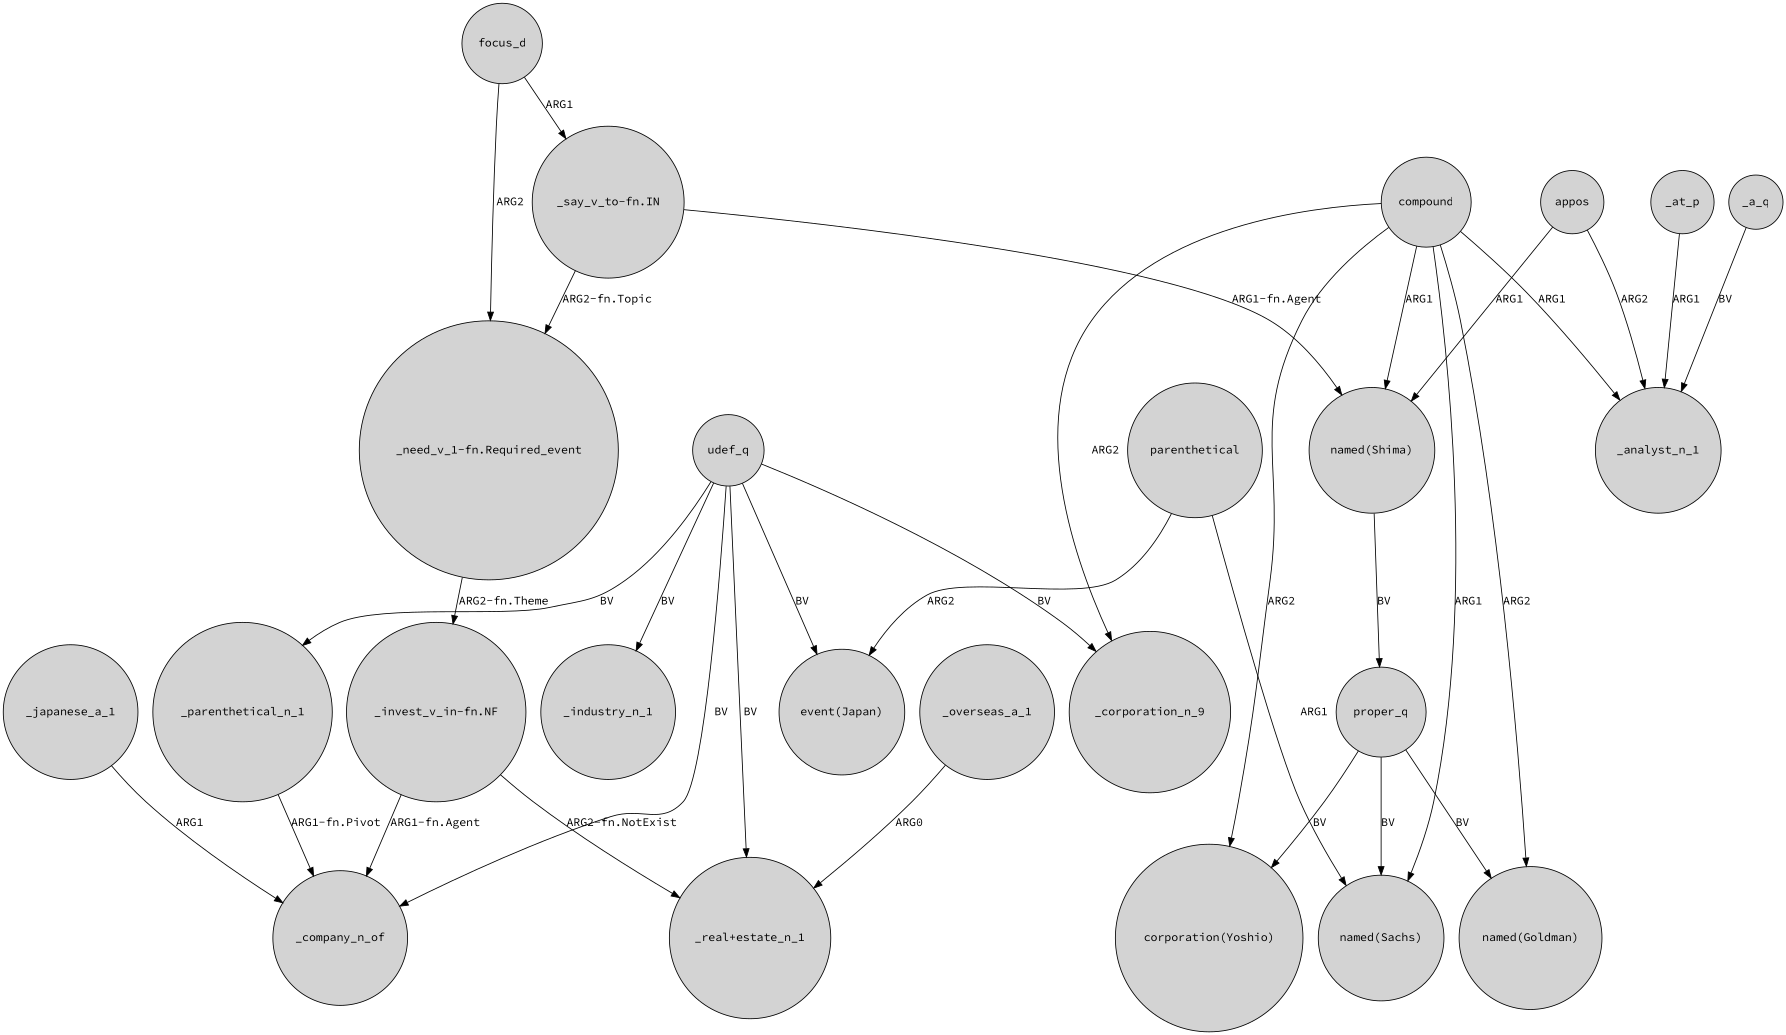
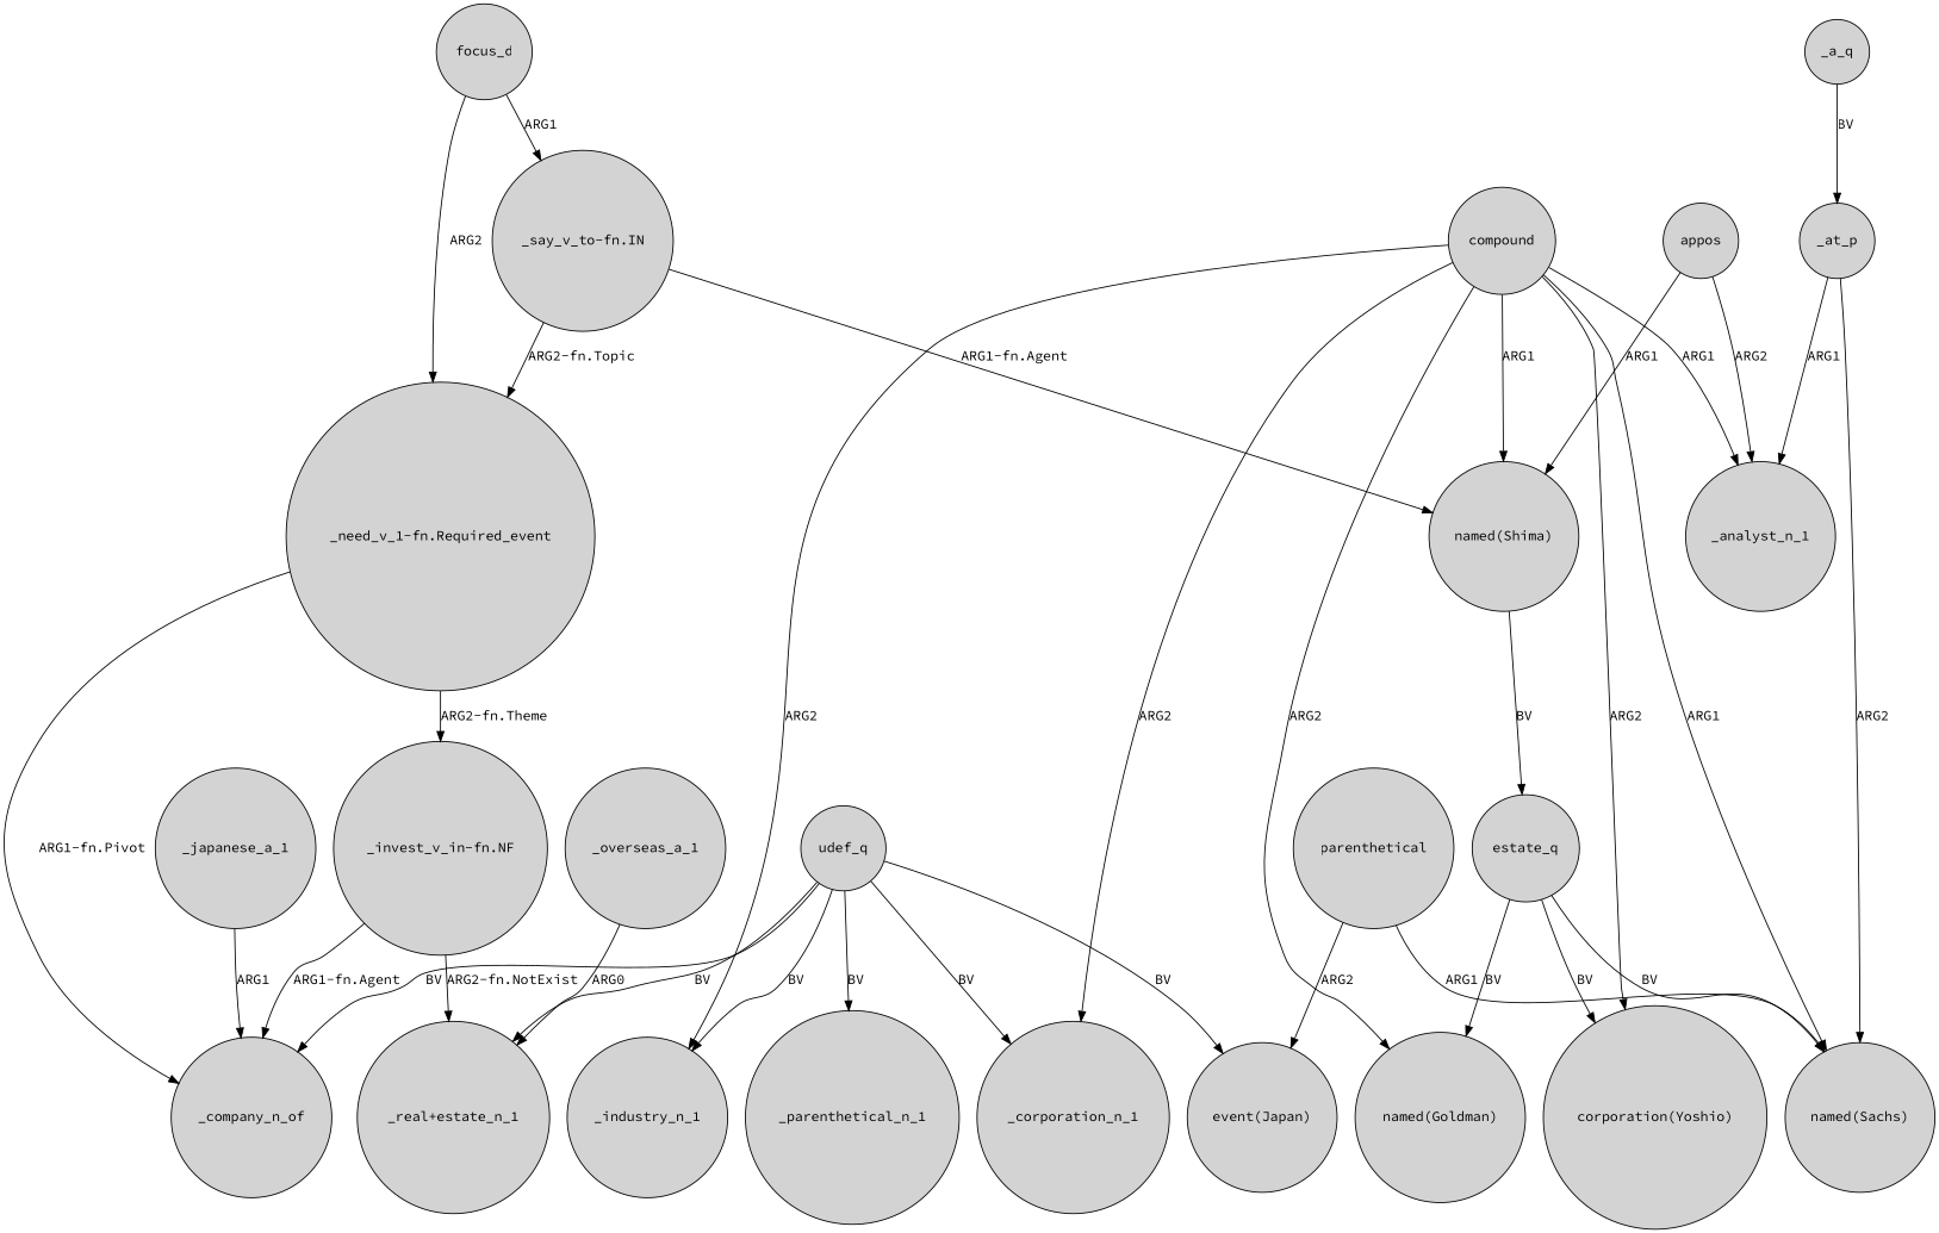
  digraph {
    fontname="Source Code Pro"
    node [fontname="Source Code Pro" shape=circle style=filled]
    edge [fontname="Source Code Pro"]
    n1 [label=_parenthetical_n_1]
    udef_q
    "_real+estate_n_1"
-   _corporation_n_1 [label=_corporation_n_9]
+   _corporation_n_1
    _company_n_of
    _industry_n_1
    n7 [label="event(Japan)"]
    n8 [label="corporation(Yoshio)"]
-   proper_q
+   proper_q [label=estate_q]
    "named(Sachs)"
    "named(Goldman)"
    "named(Shima)"
    _overseas_a_1
    _at_p
    _analyst_n_1
    compound
    "_invest_v_in-fn.NF"
    focus_d
    "_need_v_1-fn.Required_event"
    "_say_v_to-fn.IN"
    appos
    _japanese_a_1
    parenthetical
    _a_q
    udef_q -> n1 [label=BV]
    udef_q -> "_real+estate_n_1" [label=BV]
    udef_q -> _corporation_n_1 [label=BV]
    udef_q -> _company_n_of [label=BV]
    udef_q -> _industry_n_1 [label=BV]
    udef_q -> n7 [label=BV]
    proper_q -> n8 [label=BV]
    proper_q -> "named(Sachs)" [label=BV]
    proper_q -> "named(Goldman)" [label=BV]
    "named(Shima)" -> proper_q [label=BV]
    _overseas_a_1 -> "_real+estate_n_1" [label=ARG0]
+   _at_p -> "named(Sachs)" [label=ARG2]
    _at_p -> _analyst_n_1 [label=ARG1]
    compound -> _corporation_n_1 [label=ARG2]
+   compound -> _industry_n_1 [label=ARG2]
    compound -> n8 [label=ARG2]
    compound -> "named(Sachs)" [label=ARG1]
    compound -> "named(Goldman)" [label=ARG2]
    compound -> "named(Shima)" [label=ARG1]
    compound -> _analyst_n_1 [label=ARG1]
    "_invest_v_in-fn.NF" -> "_real+estate_n_1" [label="ARG2-fn.NotExist"]
    "_invest_v_in-fn.NF" -> _company_n_of [label="ARG1-fn.Agent"]
    focus_d -> "_need_v_1-fn.Required_event" [label=ARG2]
    focus_d -> "_say_v_to-fn.IN" [label=ARG1]
-   n1 -> _company_n_of [label="ARG1-fn.Pivot"]
+   "_need_v_1-fn.Required_event" -> _company_n_of [label="ARG1-fn.Pivot"]
    "_need_v_1-fn.Required_event" -> "_invest_v_in-fn.NF" [label="ARG2-fn.Theme"]
    "_say_v_to-fn.IN" -> "named(Shima)" [label="ARG1-fn.Agent"]
    "_say_v_to-fn.IN" -> "_need_v_1-fn.Required_event" [label="ARG2-fn.Topic"]
    appos -> "named(Shima)" [label=ARG1]
    appos -> _analyst_n_1 [label=ARG2]
    _japanese_a_1 -> _company_n_of [label=ARG1]
    parenthetical -> n7 [label=ARG2]
    parenthetical -> "named(Sachs)" [label=ARG1]
-   _a_q -> _analyst_n_1 [label=BV]
+   _a_q -> _at_p [label=BV]
  }
